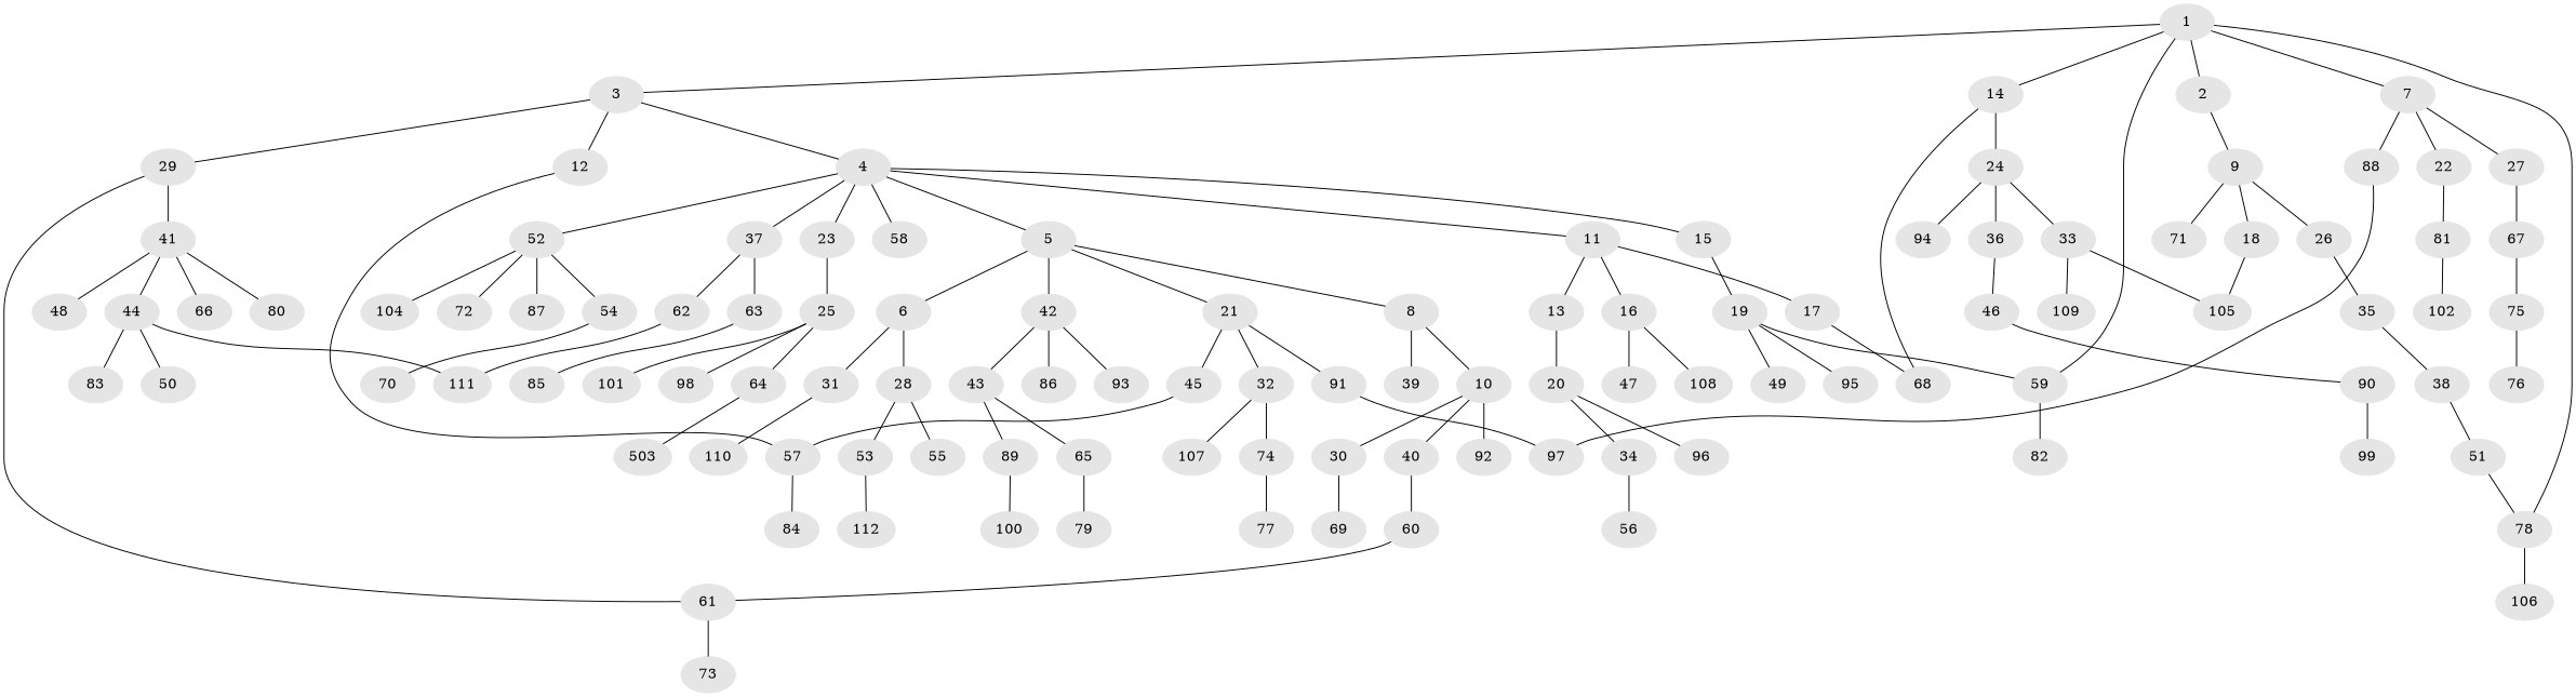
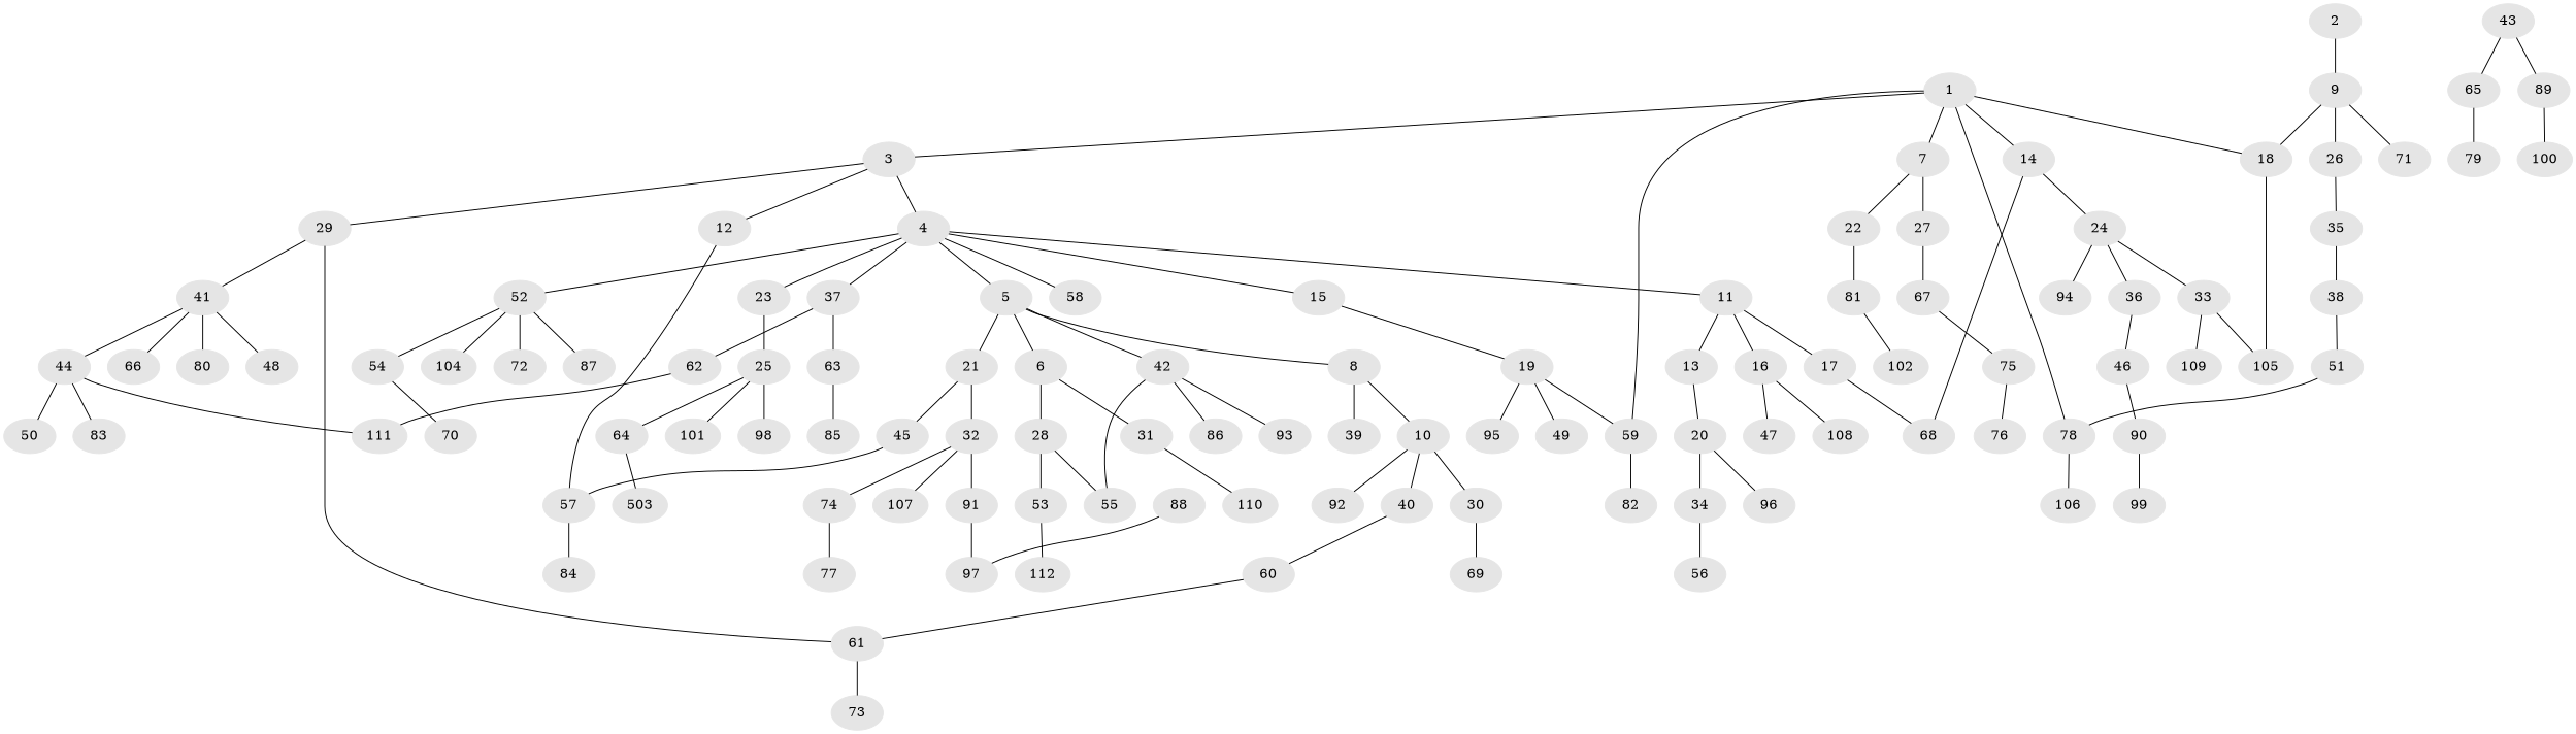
  graph {
    node [color=gray90 style=filled]
    1
    2
    3
    7
    14
    59
    78
    9
    4
    12
    29
    22
    27
    88
    24
    68
    82
    106
    18
    26
    71
    5
    11
    15
    23
    37
    52
    58
    57
    41
    61
    6
    8
    21
    42
    13
    16
    17
    19
    25
    62
    63
    54
    72
    87
    104
    28
    31
    10
    39
    32
    45
    91
    43
    86
    93
    53
    55
    110
    81
    67
    97
    30
    40
    92
    105
    35
    69
    60
    20
    47
    108
    84
    34
    96
    33
    36
    94
    49
    95
    56
    74
    107
    102
    64
    98
    101
    109
    46
    n90 [label=503]
    38
    75
    112
    44
    48
    66
    80
    73
    77
    51
    90
    111
    85
    50
    83
    65
    89
    79
    100
    99
    70
    76
-   1 -- 2
+   1 -- 18
    1 -- 3
    1 -- 7
    1 -- 14
    1 -- 59
    1 -- 78
    2 -- 9
    3 -- 4
    3 -- 12
    3 -- 29
    7 -- 22
    7 -- 27
-   7 -- 88
    14 -- 24
    14 -- 68
    59 -- 82
    78 -- 106
    9 -- 18
    9 -- 26
    9 -- 71
    4 -- 5
    4 -- 11
    4 -- 15
    4 -- 23
    4 -- 37
    4 -- 52
    4 -- 58
    12 -- 57
    29 -- 41
    29 -- 61
    22 -- 81
    27 -- 67
    88 -- 97
    24 -- 33
    24 -- 36
    24 -- 94
    18 -- 105
    26 -- 35
    5 -- 6
    5 -- 8
    5 -- 21
    5 -- 42
    11 -- 13
    11 -- 16
    11 -- 17
    15 -- 19
    23 -- 25
    37 -- 62
    37 -- 63
    52 -- 54
    52 -- 72
    52 -- 87
    52 -- 104
    57 -- 84
    41 -- 44
    41 -- 48
    41 -- 66
    41 -- 80
    61 -- 73
    6 -- 28
    6 -- 31
    8 -- 10
    8 -- 39
    21 -- 32
    21 -- 45
-   21 -- 91
-   42 -- 43
+   32 -- 91
+   42 -- 55
    42 -- 86
    42 -- 93
    13 -- 20
    16 -- 47
    16 -- 108
    17 -- 68
    19 -- 59
    19 -- 49
    19 -- 95
    25 -- 64
    25 -- 98
    25 -- 101
    62 -- 111
    63 -- 85
    54 -- 70
    28 -- 53
    28 -- 55
    31 -- 110
    10 -- 30
    10 -- 40
    10 -- 92
    32 -- 74
    32 -- 107
    45 -- 57
    91 -- 97
    43 -- 65
    43 -- 89
    53 -- 112
    81 -- 102
    67 -- 75
    30 -- 69
    40 -- 60
    35 -- 38
    60 -- 61
    20 -- 34
    20 -- 96
    34 -- 56
    33 -- 105
    33 -- 109
    36 -- 46
    74 -- 77
    64 -- n90
    46 -- 90
    38 -- 51
    75 -- 76
    44 -- 111
    44 -- 50
    44 -- 83
    51 -- 78
    90 -- 99
    65 -- 79
    89 -- 100
  }
